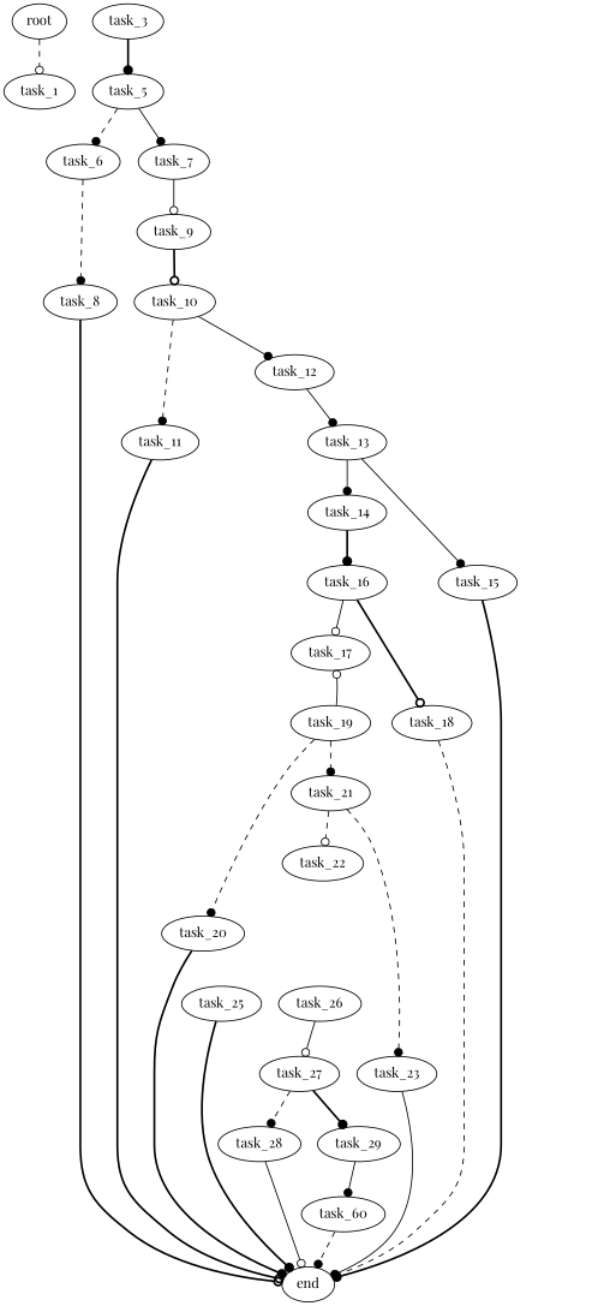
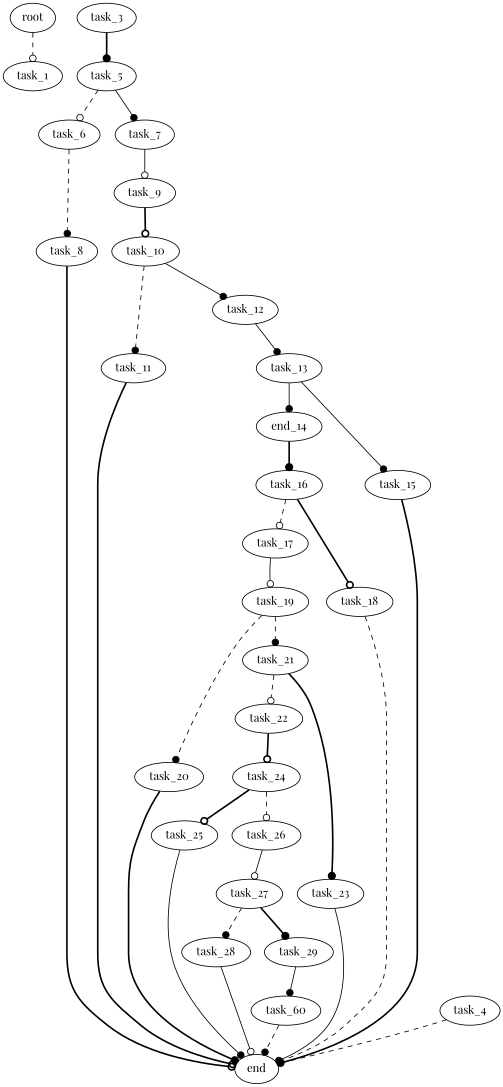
  digraph {
    fontname="Playfair Display"
    node [fontname="Playfair Display"]
    edge [arrowhead=dot fontname="Playfair Display" style=dashed]
    root
    task_1
    task_3
    task_5
+   task_4
    end
    task_6
    task_7
    task_8
    task_9
    task_10
    task_11
    task_12
    task_13
-   task_14
+   task_14 [label=end_14]
    task_15
    task_16
    task_17
    task_18
    task_19
    task_20
    task_21
    task_22
    task_23
+   task_24
    task_25
    task_26
    task_27
    task_28
    task_29
    n31 [label=task_60]
    root -> task_1 [arrowhead=odot]
    task_3 -> task_5 [style=bold]
-   task_5 -> task_6
+   task_5 -> task_6 [arrowhead=odot]
    task_5 -> task_7 [style=solid]
+   task_4 -> end
    task_6 -> task_8
    task_7 -> task_9 [arrowhead=odot style=solid]
    task_8 -> end [arrowhead=odot style=bold]
    task_9 -> task_10 [arrowhead=odot style=bold]
    task_10 -> task_11
    task_10 -> task_12 [style=solid]
    task_11 -> end [arrowhead=odot style=bold]
    task_12 -> task_13 [style=solid]
    task_13 -> task_14 [style=solid]
    task_13 -> task_15 [style=solid]
    task_14 -> task_16 [style=bold]
    task_15 -> end [style=bold]
-   task_16 -> task_17 [arrowhead=odot style=solid]
+   task_16 -> task_17 [arrowhead=odot]
    task_16 -> task_18 [arrowhead=odot style=bold]
-   task_19 -> task_17 [arrowhead=odot style=solid]
+   task_17 -> task_19 [arrowhead=odot style=solid]
    task_18 -> end [arrowhead=odot]
    task_19 -> task_20
    task_19 -> task_21
    task_20 -> end [style=bold]
    task_21 -> task_22 [arrowhead=odot]
-   task_21 -> task_23
+   task_21 -> task_23 [style=bold]
+   task_22 -> task_24 [arrowhead=odot style=bold]
    task_23 -> end [style=solid]
-   task_25 -> end [style=bold]
+   task_24 -> task_25 [arrowhead=odot style=bold]
+   task_24 -> task_26 [arrowhead=odot]
+   task_25 -> end [style=solid]
    task_26 -> task_27 [arrowhead=odot style=solid]
    task_27 -> task_28
    task_27 -> task_29 [style=bold]
    task_28 -> end [arrowhead=odot style=solid]
    task_29 -> n31 [style=solid]
    n31 -> end
  }
